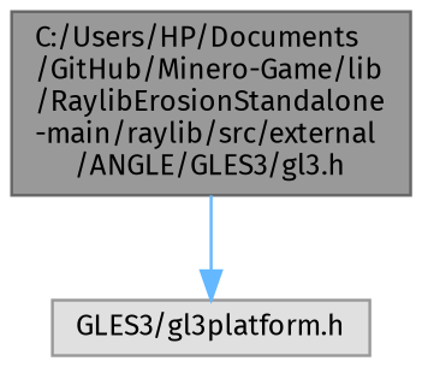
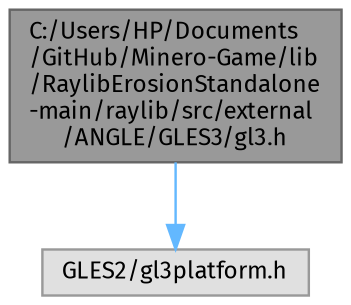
  digraph {
    fontname="Fira Sans"
    node [fontname="Fira Sans" fontsize=10 shape=box style=filled]
    n1 [color=gray40 fillcolor=grey60 fontcolor=black height=0.2 label="C:/Users/HP/Documents\l/GitHub/Minero-Game/lib\l/RaylibErosionStandalone\l-main/raylib/src/external\l/ANGLE/GLES3/gl3.h" width=0.4]
-   n2 [color=grey60 fillcolor="#E0E0E0" height=0.2 label="GLES3/gl3platform.h" width=0.4]
+   n2 [color=grey60 fillcolor="#E0E0E0" height=0.2 label="GLES2/gl3platform.h" width=0.4]
    n1 -> n2 [color=steelblue1 fontname="Fira Sans" fontsize=10 labelfontname=Helvetica labelfontsize=10 style=solid]
  }
